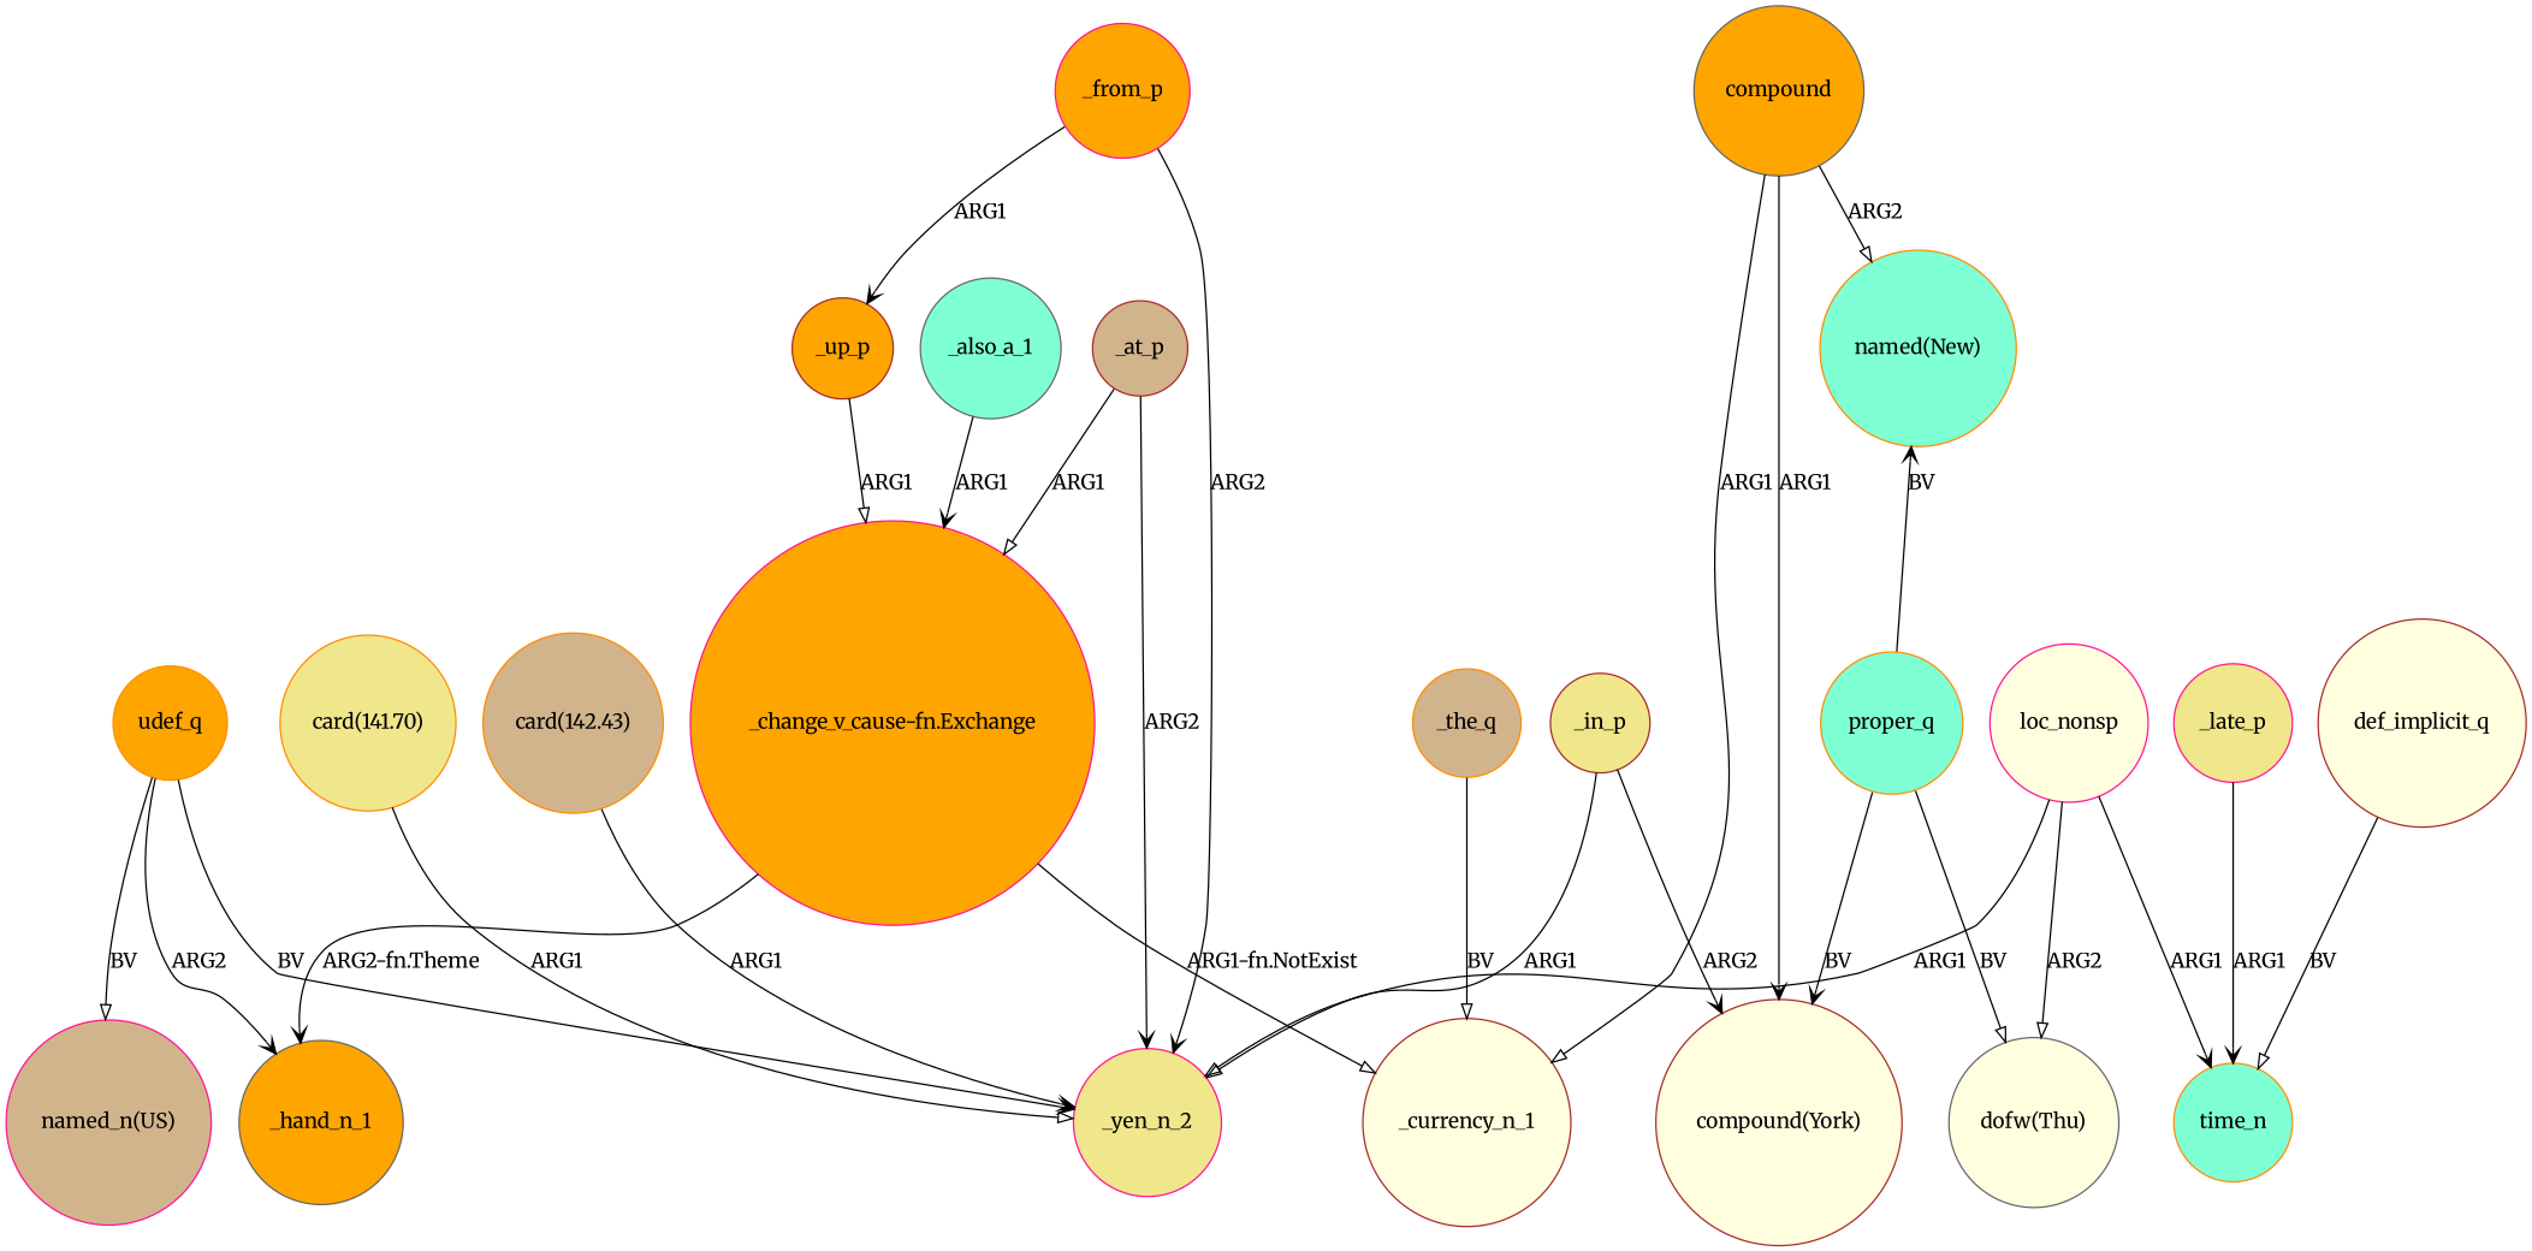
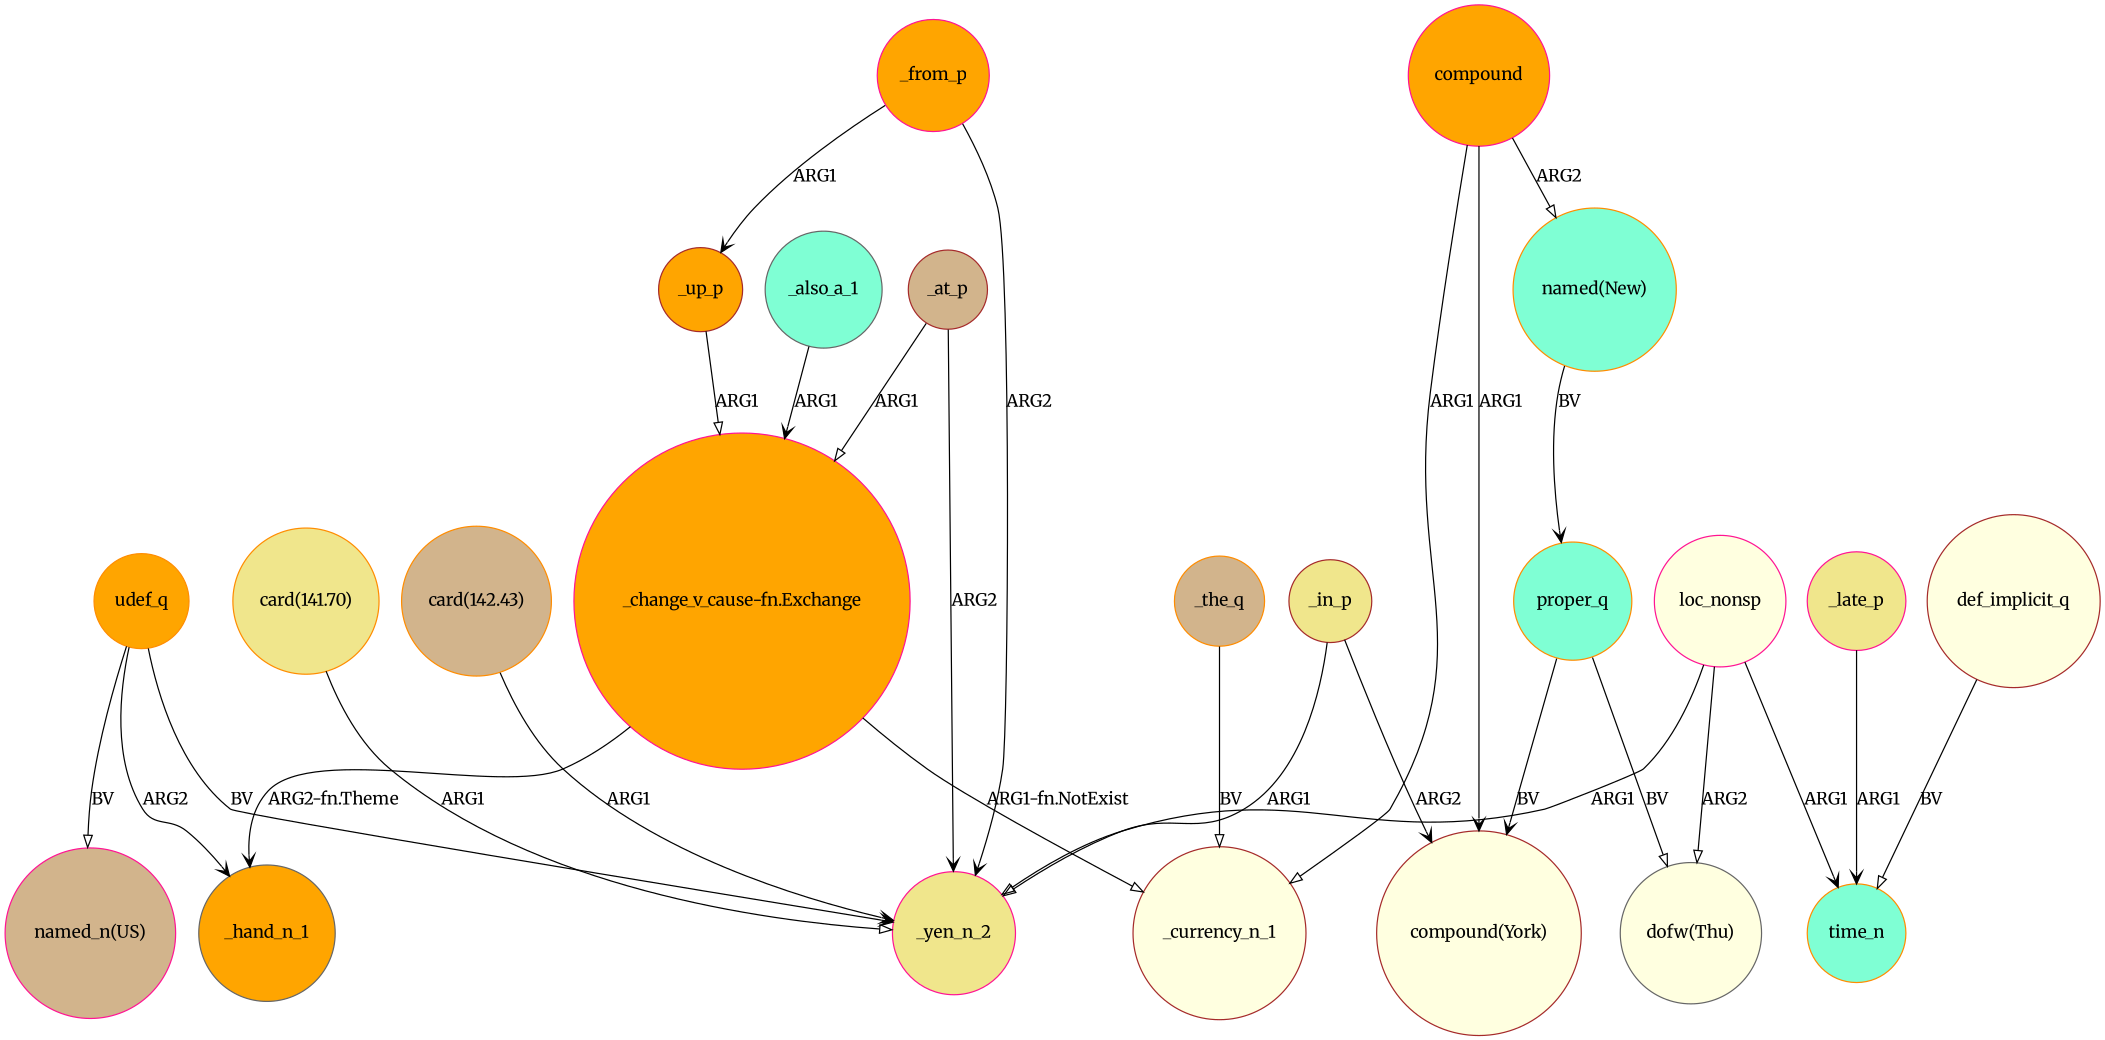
  digraph {
    fontname=Merriweather
    node [color=darkorange fillcolor=orange fontname=Merriweather shape=circle style=filled]
    edge [arrowhead=vee fontname=Merriweather]
    _in_p [color=brown fillcolor=khaki]
    _yen_n_2 [color=deeppink fillcolor=khaki]
    n3 [color=brown fillcolor=lightyellow label="compound(York)"]
    _late_p [color=deeppink fillcolor=khaki]
    time_n [fillcolor=aquamarine]
    _up_p [color=brown]
    "_change_v_cause-fn.Exchange" [color=deeppink]
    _currency_n_1 [color=brown fillcolor=lightyellow]
    _hand_n_1 [color=gray40]
    udef_q
    "named_n(US)" [color=deeppink fillcolor=tan]
-   compound [color=gray40]
+   compound [color=deeppink]
    "named(New)" [fillcolor=aquamarine]
    _also_a_1 [color=gray40 fillcolor=aquamarine]
    proper_q [fillcolor=aquamarine]
    "dofw(Thu)" [color=gray40 fillcolor=lightyellow]
    "card(142.43)" [fillcolor=tan]
    _from_p [color=deeppink]
    _at_p [color=brown fillcolor=tan]
    "card(141.70)" [fillcolor=khaki]
    loc_nonsp [color=deeppink fillcolor=lightyellow]
    _the_q [fillcolor=tan]
    def_implicit_q [color=brown fillcolor=lightyellow]
    _in_p -> _yen_n_2 [arrowhead=onormal label=ARG1]
    _in_p -> n3 [label=ARG2]
    _late_p -> time_n [label=ARG1]
    _up_p -> "_change_v_cause-fn.Exchange" [arrowhead=onormal label=ARG1]
    "_change_v_cause-fn.Exchange" -> _currency_n_1 [arrowhead=onormal label="ARG1-fn.NotExist"]
    "_change_v_cause-fn.Exchange" -> _hand_n_1 [label="ARG2-fn.Theme"]
    udef_q -> _yen_n_2 [label=BV]
    udef_q -> _hand_n_1 [label=ARG2]
    udef_q -> "named_n(US)" [arrowhead=onormal label=BV]
    compound -> n3 [label=ARG1]
    compound -> _currency_n_1 [arrowhead=onormal label=ARG1]
    compound -> "named(New)" [arrowhead=onormal label=ARG2]
    _also_a_1 -> "_change_v_cause-fn.Exchange" [label=ARG1]
    proper_q -> n3 [label=BV]
-   proper_q -> "named(New)" [label=BV]
+   "named(New)" -> proper_q [label=BV]
    proper_q -> "dofw(Thu)" [arrowhead=onormal label=BV]
    "card(142.43)" -> _yen_n_2 [label=ARG1]
    _from_p -> _yen_n_2 [label=ARG2]
    _from_p -> _up_p [label=ARG1]
    _at_p -> _yen_n_2 [label=ARG2]
    _at_p -> "_change_v_cause-fn.Exchange" [arrowhead=onormal label=ARG1]
    "card(141.70)" -> _yen_n_2 [arrowhead=onormal label=ARG1]
    loc_nonsp -> _yen_n_2 [arrowhead=onormal label=ARG1]
    loc_nonsp -> time_n [label=ARG1]
    loc_nonsp -> "dofw(Thu)" [arrowhead=onormal label=ARG2]
    _the_q -> _currency_n_1 [arrowhead=onormal label=BV]
    def_implicit_q -> time_n [arrowhead=onormal label=BV]
  }
